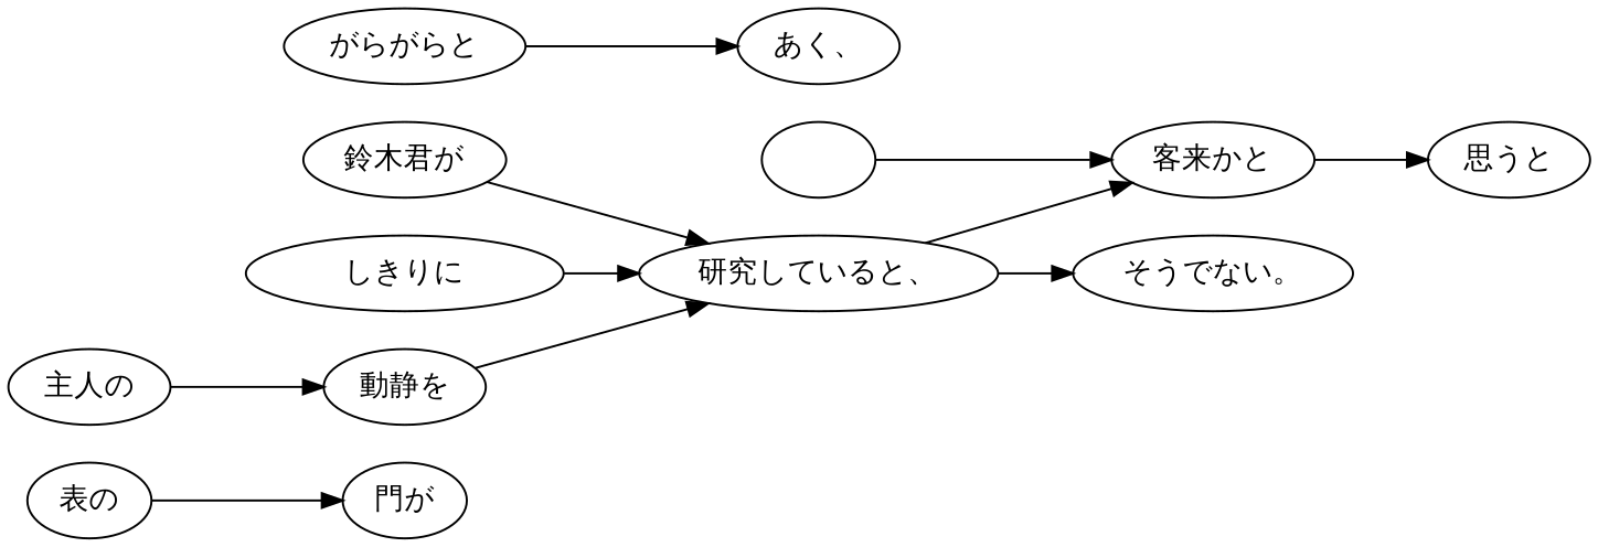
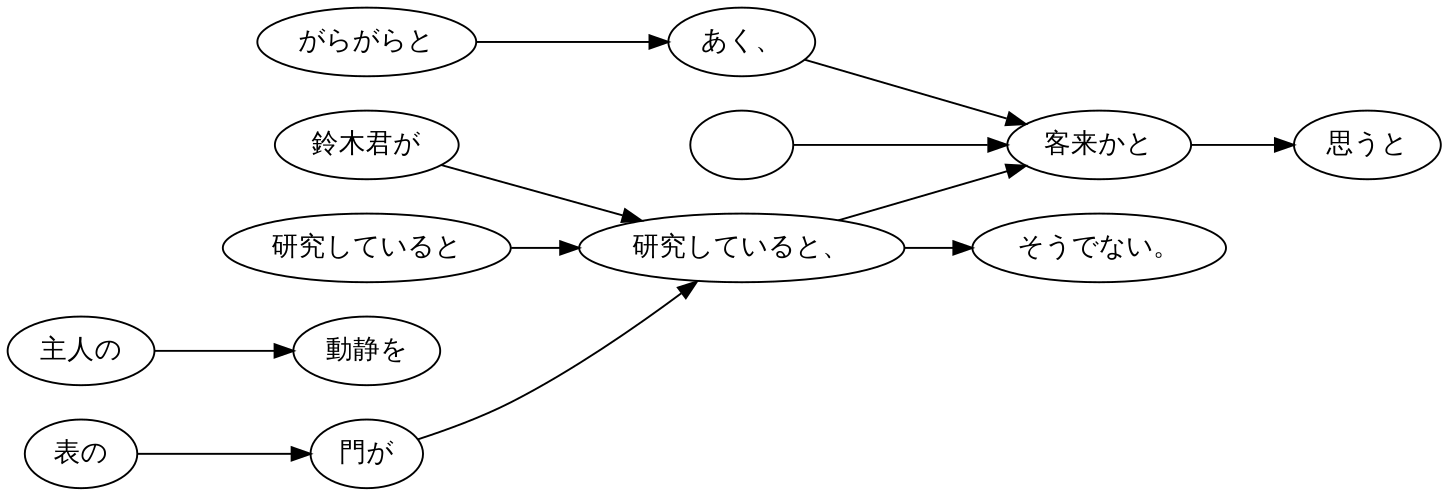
  digraph {
    rankdir=LR
    n1 [label="　"]
    n2 [label="客来かと"]
    n3 [label="思うと"]
    n4 [label="鈴木君が"]
    n5 [label="研究していると、"]
    n6 [label="そうでない。"]
-   n7 [label="しきりに"]
+   n7 [label="研究していると"]
    n8 [label="主人の"]
    n9 [label="動静を"]
    n10 [label="表の"]
    n11 [label="門が"]
    n12 [label="がらがらと"]
    n13 [label="あく、"]
    n1 -> n2
    n2 -> n3
    n4 -> n5
    n5 -> n2
    n5 -> n6
    n7 -> n5
    n8 -> n9
-   n9 -> n5
+   n11 -> n5
    n10 -> n11
    n12 -> n13
+   n13 -> n2
  }
